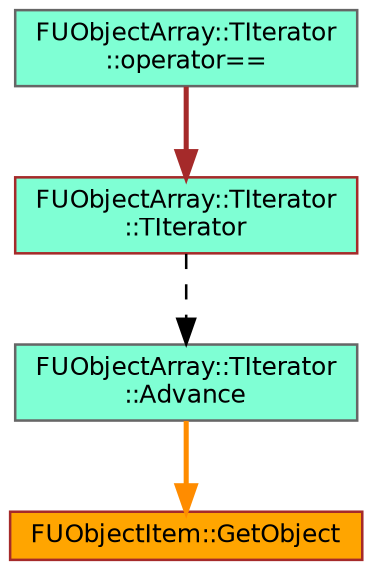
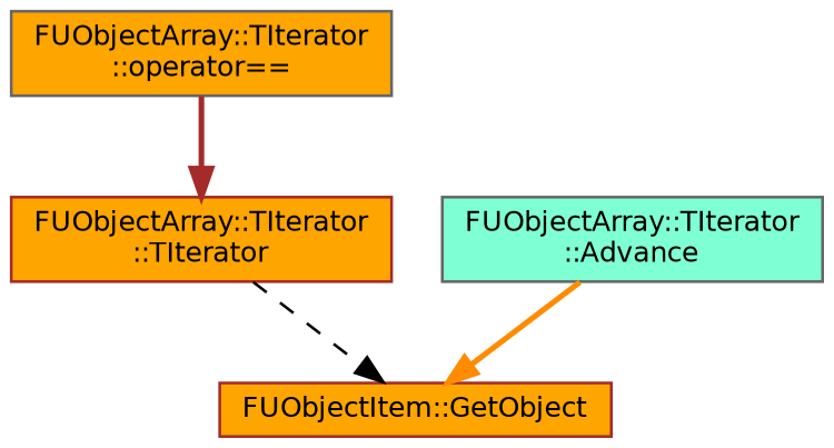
  digraph {
    rankdir=TB
    node [color=gray40 fillcolor=aquamarine fontname=Helvetica fontsize=10 shape=box style=filled]
    edge [fontname=Helvetica fontsize=10 labelfontname=Helvetica labelfontsize=10 style=bold]
-   n1 [fontcolor=black height=0.2 label="FUObjectArray::TIterator\l::operator==" width=0.4]
-   n2 [color=brown height=0.2 label="FUObjectArray::TIterator\l::TIterator" width=0.4]
+   n1 [fillcolor=orange fontcolor=black height=0.2 label="FUObjectArray::TIterator\l::operator==" width=0.4]
+   n2 [color=brown fillcolor=orange height=0.2 label="FUObjectArray::TIterator\l::TIterator" width=0.4]
    n3 [height=0.2 label="FUObjectArray::TIterator\l::Advance" width=0.4]
    n4 [color=brown fillcolor=orange height=0.2 label="FUObjectItem::GetObject" width=0.4]
    n1 -> n2 [color=brown]
-   n2 -> n3 [color=black style=dashed]
+   n2 -> n4 [color=black style=dashed]
    n3 -> n4 [color=darkorange]
  }
